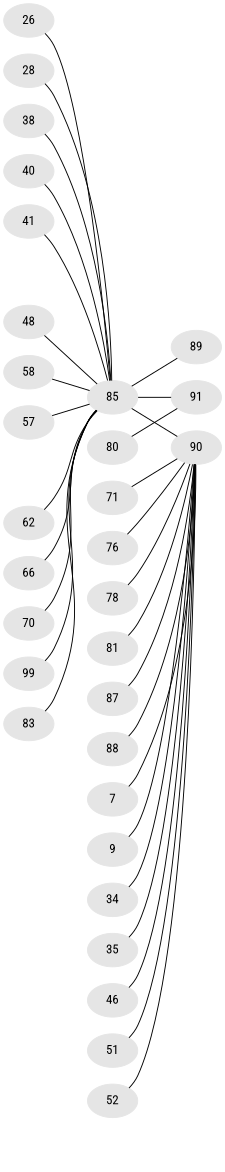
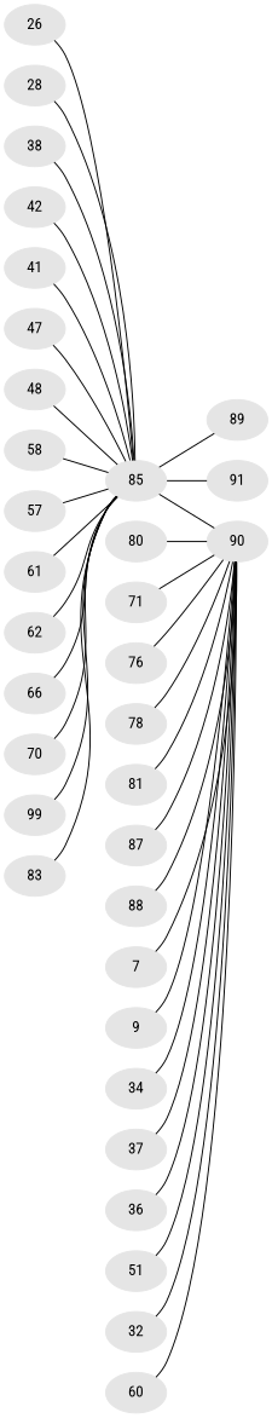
  graph {
    fontname="Roboto Condensed"
    rankdir=LR
    node [color=gray90 fontname="Roboto Condensed" style=filled]
    edge [fontname="Roboto Condensed"]
    90 [super="+31+77+50+86"]
    7
    9
    85 [super="+74+64+4+2+3+14+20"]
    89
    91 [super="+69+75"]
    26
    28
    34
-   35
+   35 [label=37]
    38
-   40
+   40 [label=42]
    41
-   46 [super="+39"]
+   46 [super="+39" label=36]
+   47
    48
    51
-   52
+   52 [label=32]
    58
    n20 [label=57]
+   60
+   61
    62 [super="+45"]
    66 [super="+44"]
    70
    71
    76
    78
    n29 [label=99 super="+15+42+56+57"]
    80 [super="+8+27"]
    81 [super="+63"]
    83
    87 [super="+82"]
    88 [super="+84"]
    7 -- 90
    9 -- 90
    85 -- 90 [weight=15]
    85 -- 89
    85 -- 91 [weight=3]
    26 -- 85
    28 -- 85
    34 -- 90
    35 -- 90
    38 -- 85
    40 -- 85
    41 -- 85
    46 -- 90
+   47 -- 85
    48 -- 85
    51 -- 90
    52 -- 90
    58 -- 85
    n20 -- 85
+   60 -- 90
+   61 -- 85
    62 -- 85
    66 -- 85
    70 -- 85
    71 -- 90
    76 -- 90
    78 -- 90
    n29 -- 85 [weight=2]
-   80 -- 91 [weight=3]
+   80 -- 90 [weight=3]
    81 -- 90
    83 -- 85
    87 -- 90
    88 -- 90
  }
